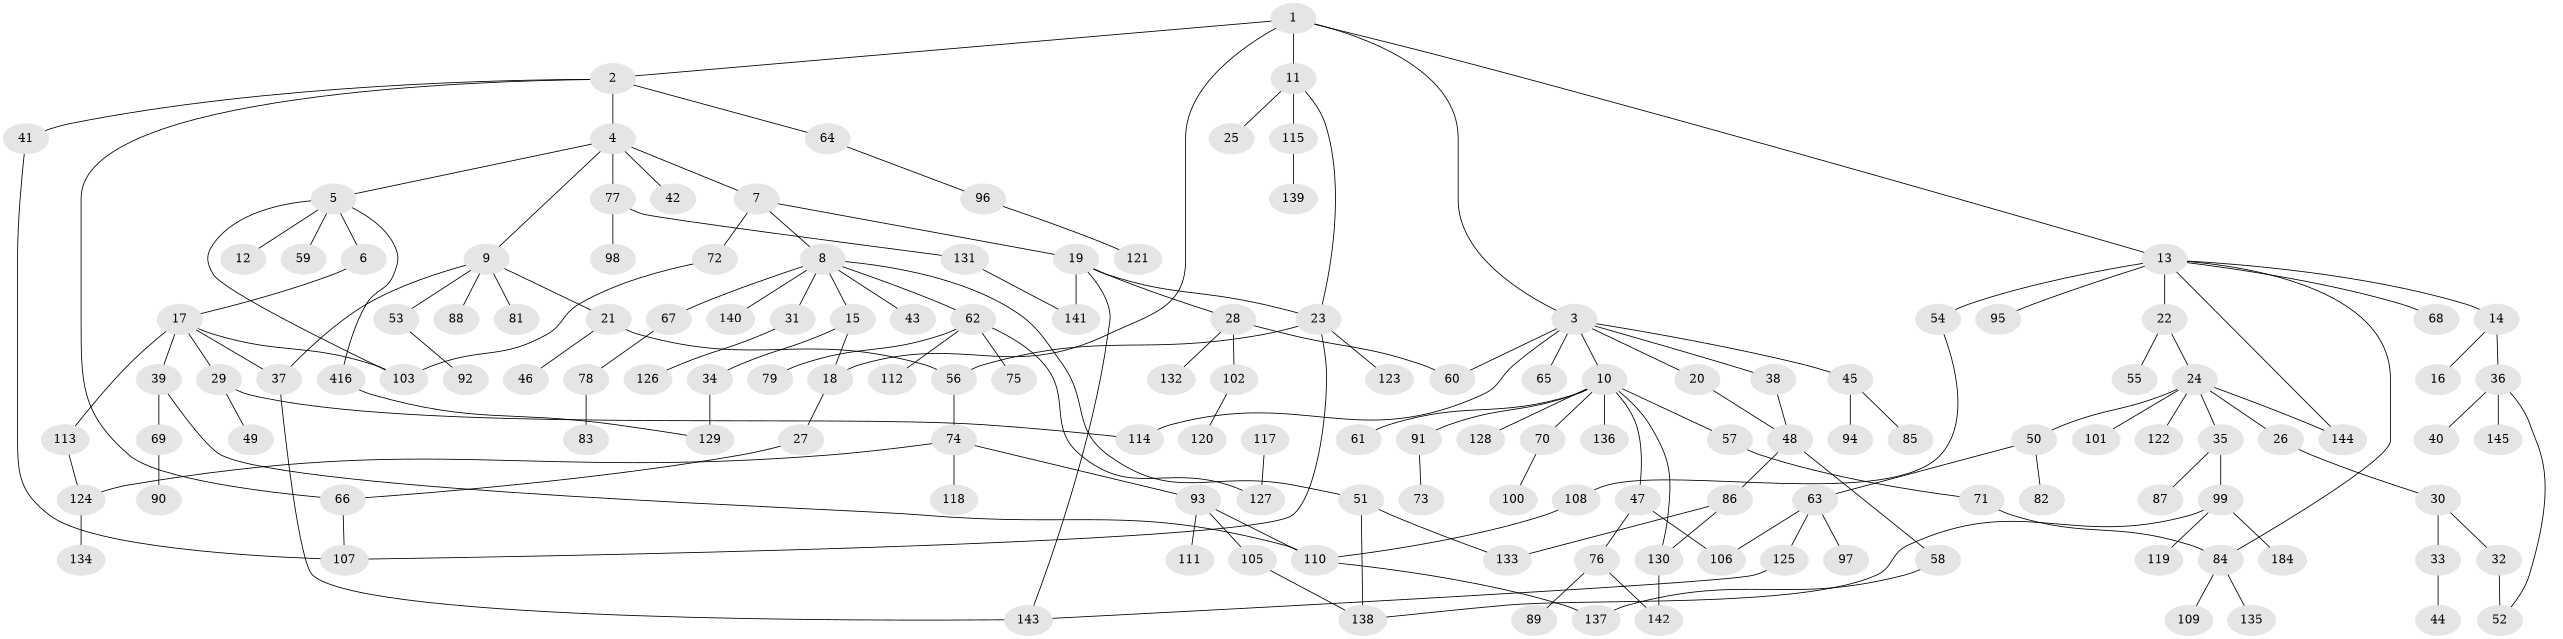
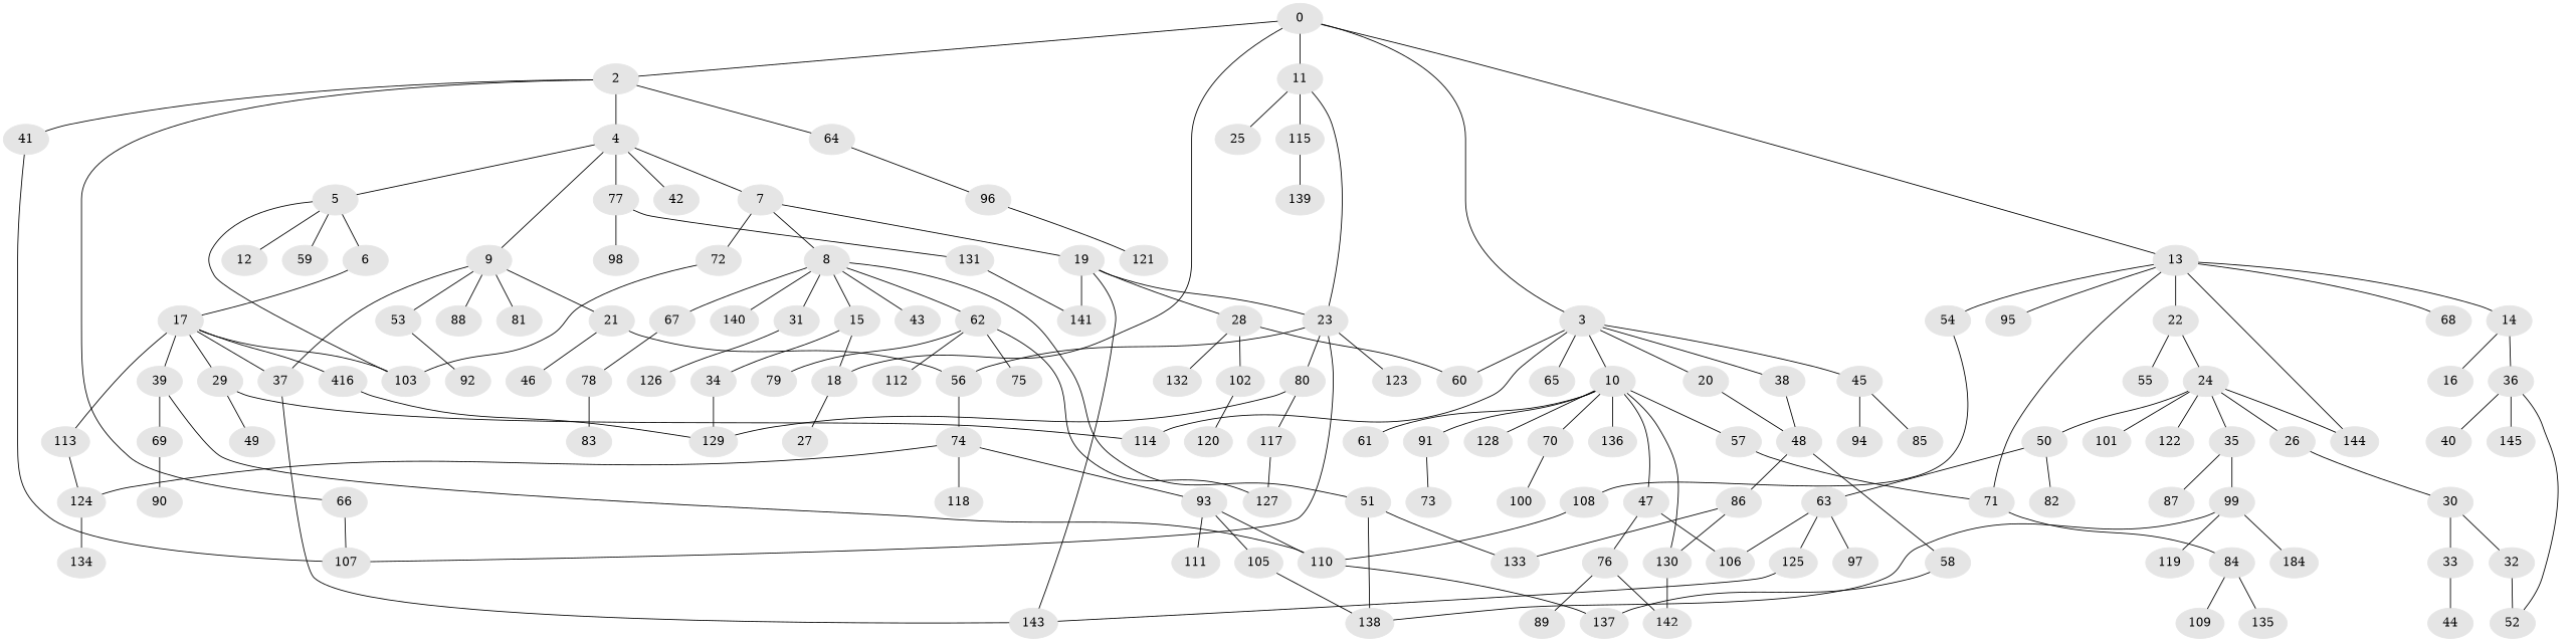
  graph {
    node [color=gray90 style=filled]
-   1
+   1 [label=0]
    2
    3
    11
    13
    18
    4
    41
    64
    66
    10
    20
    38
    45
    60
    65
    114
    23
    25
    115
    14
    22
    54
    68
    84
    95
    144
    27
    5
    7
    9
    42
    77
    107
    96
    47
    57
    61
    70
    91
    128
    130
    136
    48
    85
    94
    6
    12
    59
    103
    n51 [label=416]
    8
    19
    72
    21
    37
    53
    81
    88
    98
    131
    17
    129
    29
    39
    113
    15
    31
    43
    51
    62
    67
    140
    28
    141
    143
    34
    126
    133
    138
    75
    79
    112
    127
    78
    46
    56
    92
    76
    106
    71
    100
    73
    142
+   80
    123
    139
    16
    36
    24
    55
    108
    109
    135
    52
    40
    145
    49
    69
    110
    124
    102
    132
    58
    86
    74
    26
    35
    50
    101
    122
    117
    30
    87
    99
    63
    82
    32
    33
    120
    44
    n132 [label=184]
    119
    90
    137
    89
    97
    125
    93
    118
    121
    83
    105
    111
    134
    1 -- 2
    1 -- 3
    1 -- 11
    1 -- 13
    1 -- 18
    2 -- 4
    2 -- 41
    2 -- 64
    2 -- 66
    3 -- 10
    3 -- 20
    3 -- 38
    3 -- 45
    3 -- 60
    3 -- 65
    3 -- 114
    11 -- 23
    11 -- 25
    11 -- 115
    13 -- 14
    13 -- 22
    13 -- 54
    13 -- 68
-   13 -- 84
+   13 -- 71
    13 -- 95
    13 -- 144
    18 -- 27
    4 -- 5
    4 -- 7
    4 -- 9
    4 -- 42
    4 -- 77
    41 -- 107
    64 -- 96
    66 -- 107
    10 -- 47
    10 -- 57
    10 -- 61
    10 -- 70
    10 -- 91
    10 -- 128
    10 -- 130
    10 -- 136
    20 -- 48
    38 -- 48
    45 -- 85
    45 -- 94
    23 -- 107
    23 -- 56
+   23 -- 80
    23 -- 123
    115 -- 139
    14 -- 16
    14 -- 36
    22 -- 24
    22 -- 55
    54 -- 108
    84 -- 109
    84 -- 135
-   27 -- 66
    5 -- 6
    5 -- 12
    5 -- 59
    5 -- 103
-   5 -- n51
+   17 -- n51
    7 -- 8
    7 -- 19
    7 -- 72
    9 -- 21
    9 -- 37
    9 -- 53
    9 -- 81
    9 -- 88
    77 -- 98
    77 -- 131
    96 -- 121
    47 -- 76
    47 -- 106
    57 -- 71
    70 -- 100
    91 -- 73
    130 -- 142
    48 -- 58
    48 -- 86
    6 -- 17
    n51 -- 129
    8 -- 15
    8 -- 31
    8 -- 43
    8 -- 51
    8 -- 62
    8 -- 67
    8 -- 140
    19 -- 23
    19 -- 28
    19 -- 141
    19 -- 143
    72 -- 103
    21 -- 46
    21 -- 56
    37 -- 143
    53 -- 92
    131 -- 141
    17 -- 103
    17 -- 37
    17 -- 29
    17 -- 39
    17 -- 113
    29 -- 114
    29 -- 49
    39 -- 69
    39 -- 110
    113 -- 124
    15 -- 18
    15 -- 34
    31 -- 126
    51 -- 133
    51 -- 138
    62 -- 75
    62 -- 79
    62 -- 112
    62 -- 127
    67 -- 78
    28 -- 60
    28 -- 102
    28 -- 132
    34 -- 129
    78 -- 83
    56 -- 74
    76 -- 142
    76 -- 89
    71 -- 84
+   80 -- 129
+   80 -- 117
    36 -- 52
    36 -- 40
    36 -- 145
    24 -- 144
    24 -- 26
    24 -- 35
    24 -- 50
    24 -- 101
    24 -- 122
    108 -- 110
    69 -- 90
    110 -- 137
    124 -- 134
    102 -- 120
    58 -- 137
    86 -- 130
    86 -- 133
    74 -- 124
    74 -- 93
    74 -- 118
    26 -- 30
    35 -- 87
    35 -- 99
    50 -- 63
    50 -- 82
    117 -- 127
    30 -- 32
    30 -- 33
    99 -- 138
    99 -- n132
    99 -- 119
    63 -- 106
    63 -- 97
    63 -- 125
    32 -- 52
    33 -- 44
    125 -- 143
    93 -- 110
    93 -- 105
    93 -- 111
    105 -- 138
  }
